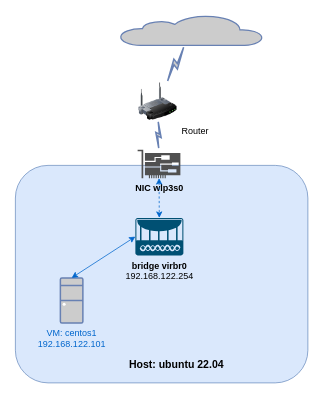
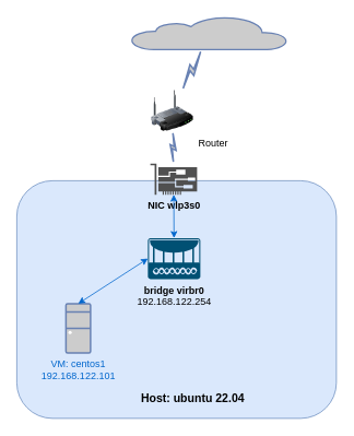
  <mxCell id="0" />
  <mxCell id="1" parent="0" />
  <mxCell id="2" value="" style="html=1;outlineConnect=0;fillColor=#CCCCCC;strokeColor=#6881B3;gradientColor=none;gradientDirection=north;strokeWidth=2;shape=mxgraph.networks.cloud;fontColor=#ffffff;" vertex="1" parent="1"><mxGeometry x="160" y="20" width="190" height="40" as="geometry" /></mxCell>
  <mxCell id="3" value="Router" style="image;html=1;image=img/lib/clip_art/networking/Wireless_Router_128x128.png;verticalAlign=top;align=left;horizontal=1;labelPosition=right;verticalLabelPosition=bottom;" vertex="1" parent="1"><mxGeometry x="180" y="110" width="60" height="50" as="geometry" /></mxCell>
  <mxCell id="4" value="&lt;blockquote style=&quot;margin: 0 0 0 40px; border: none; padding: 0px;&quot;&gt;&lt;h3&gt;Host: ubuntu 22.04&lt;/h3&gt;&lt;/blockquote&gt;" style="rounded=1;whiteSpace=wrap;html=1;align=center;verticalAlign=bottom;fillColor=#dae8fc;strokeColor=#6c8ebf;" vertex="1" parent="1"><mxGeometry x="20" y="220" width="390" height="290" as="geometry" /></mxCell>
  <mxCell id="5" value="&lt;b&gt;NIC&amp;nbsp;wlp3s0&lt;/b&gt;" style="sketch=0;pointerEvents=1;shadow=0;dashed=0;html=1;strokeColor=none;fillColor=#505050;labelPosition=center;verticalLabelPosition=bottom;verticalAlign=top;outlineConnect=0;align=center;shape=mxgraph.office.devices.nic;" vertex="1" parent="1"><mxGeometry x="183" y="199" width="57" height="38" as="geometry" /></mxCell>
  <mxCell id="6" value="&lt;b&gt;bridge virbr0&lt;/b&gt;&lt;br&gt;192.168.122.254" style="sketch=0;points=[[0.015,0.015,0],[0.985,0.015,0],[0.985,0.985,0],[0.015,0.985,0],[0.25,0,0],[0.5,0,0],[0.75,0,0],[1,0.25,0],[1,0.5,0],[1,0.75,0],[0.75,1,0],[0.5,1,0],[0.25,1,0],[0,0.75,0],[0,0.5,0],[0,0.25,0]];verticalLabelPosition=bottom;html=1;verticalAlign=top;aspect=fixed;align=center;pointerEvents=1;shape=mxgraph.cisco19.wireless_bridge;fillColor=#005073;strokeColor=none;" vertex="1" parent="1"><mxGeometry x="180" y="290" width="64" height="50" as="geometry" /></mxCell>
  <mxCell id="7" value="VM: centos1&lt;br&gt;192.168.122.101" style="fontColor=#0066CC;verticalAlign=top;verticalLabelPosition=bottom;labelPosition=center;align=center;html=1;outlineConnect=0;fillColor=#CCCCCC;strokeColor=#6881B3;gradientColor=none;gradientDirection=north;strokeWidth=2;shape=mxgraph.networks.desktop_pc;" vertex="1" parent="1"><mxGeometry x="80" y="370" width="30" height="60" as="geometry" /></mxCell>
  <mxCell id="8" value="" style="html=1;outlineConnect=0;fillColor=#CCCCCC;strokeColor=#6881B3;gradientColor=none;gradientDirection=north;strokeWidth=2;shape=mxgraph.networks.comm_link_edge;html=1;rounded=0;" edge="1" parent="1" source="5" target="3"><mxGeometry width="100" height="100" relative="1" as="geometry"><mxPoint x="150" y="360" as="sourcePoint" /><mxPoint x="250" y="260" as="targetPoint" /></mxGeometry></mxCell>
  <mxCell id="9" value="" style="html=1;outlineConnect=0;fillColor=#CCCCCC;strokeColor=#6881B3;gradientColor=none;gradientDirection=north;strokeWidth=2;shape=mxgraph.networks.comm_link_edge;html=1;rounded=0;" edge="1" parent="1" source="3" target="2"><mxGeometry width="100" height="100" relative="1" as="geometry"><mxPoint x="150" y="310" as="sourcePoint" /><mxPoint x="250" y="210" as="targetPoint" /></mxGeometry></mxCell>
  <mxCell id="10" value="" style="endArrow=classic;startArrow=classic;html=1;rounded=0;exitX=0.5;exitY=0;exitDx=0;exitDy=0;exitPerimeter=0;entryX=0;entryY=0.5;entryDx=0;entryDy=0;entryPerimeter=0;fontColor=#19F0FF;strokeColor=#0066CC;" edge="1" parent="1" source="7" target="6"><mxGeometry width="50" height="50" relative="1" as="geometry"><mxPoint x="150" y="320" as="sourcePoint" /><mxPoint x="200" y="270" as="targetPoint" /></mxGeometry></mxCell>
- <mxCell id="11" value="" style="endArrow=classic;startArrow=classic;html=1;rounded=0;strokeColor=#0066CC;dashed=1;" edge="1" parent="1" source="5" target="6"><mxGeometry width="50" height="50" relative="1" as="geometry"><mxPoint x="105" y="380" as="sourcePoint" /><mxPoint x="196" y="325" as="targetPoint" /></mxGeometry></mxCell>
+ <mxCell id="11" value="" style="endArrow=classic;startArrow=classic;html=1;rounded=0;strokeColor=#0066CC;" edge="1" parent="1" source="5" target="6"><mxGeometry width="50" height="50" relative="1" as="geometry"><mxPoint x="105" y="380" as="sourcePoint" /><mxPoint x="196" y="325" as="targetPoint" /></mxGeometry></mxCell>
